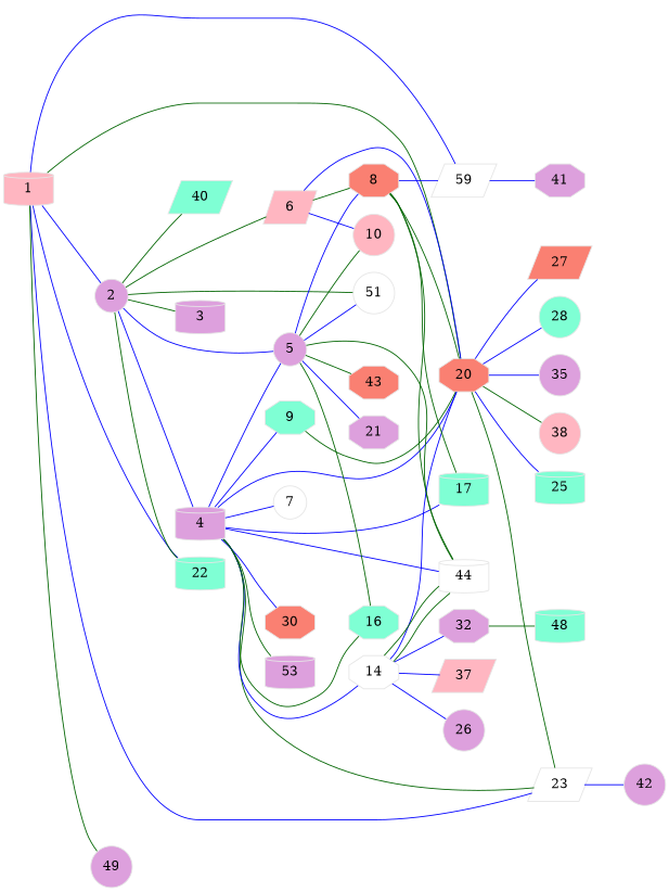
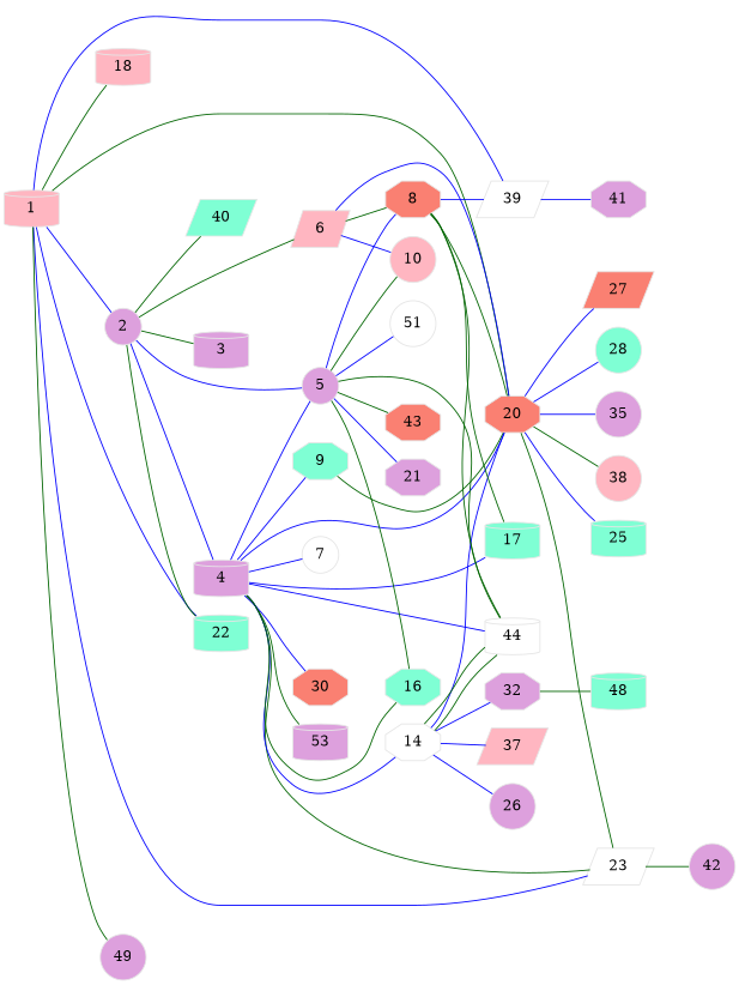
  graph {
    rankdir=LR
    node [color=gray90 fillcolor=plum shape=circle style=filled]
    edge [color=blue]
    1 [fillcolor=lightpink shape=cylinder super="+11"]
    2 [super="+36"]
+   18 [fillcolor=lightpink shape=cylinder]
    20 [fillcolor=salmon shape=octagon super="+24"]
    22 [fillcolor=aquamarine shape=cylinder]
    23 [fillcolor=white shape=parallelogram super="+34"]
-   39 [fillcolor=white shape=parallelogram super="+52" label=59]
+   39 [fillcolor=white shape=parallelogram super="+52"]
    49
    3 [shape=cylinder super="+12"]
    4 [shape=cylinder super="+31"]
    5 [super="+19"]
    6 [fillcolor=lightpink shape=parallelogram super="+29"]
    40 [fillcolor=aquamarine shape=parallelogram]
    51 [fillcolor=white]
    25 [fillcolor=aquamarine shape=cylinder]
    27 [fillcolor=salmon shape=parallelogram]
    28 [fillcolor=aquamarine super="+46"]
    35
    38 [fillcolor=lightpink]
    42 [super="+50"]
    41 [shape=octagon]
    7 [fillcolor=white]
    9 [fillcolor=aquamarine shape=octagon]
    14 [fillcolor=white shape=octagon super="+15"]
    16 [fillcolor=aquamarine shape=octagon]
    17 [fillcolor=aquamarine shape=cylinder]
    30 [fillcolor=salmon shape=octagon]
    44 [fillcolor=white shape=cylinder]
    53 [shape=cylinder]
    8 [fillcolor=salmon shape=octagon super="+45"]
    10 [fillcolor=lightpink super="+13"]
    21 [shape=octagon]
    43 [fillcolor=salmon shape=octagon]
    26 [super="+33"]
    32 [shape=octagon super="+47"]
    37 [fillcolor=lightpink shape=parallelogram]
    48 [fillcolor=aquamarine shape=cylinder]
    1 -- 2
+   1 -- 18 [color=darkgreen]
    1 -- 20 [color=darkgreen weight=2]
    1 -- 22
    1 -- 23
    1 -- 39
    1 -- 49 [color=darkgreen]
    2 -- 22 [color=darkgreen]
    2 -- 3 [color=darkgreen]
    2 -- 4
    2 -- 5
    2 -- 6 [color=darkgreen]
    2 -- 40 [color=darkgreen]
-   2 -- 51 [color=darkgreen]
    20 -- 23 [color=darkgreen]
    20 -- 25
    20 -- 27
    20 -- 28
    20 -- 35
    20 -- 38 [color=darkgreen]
-   23 -- 42
+   23 -- 42 [color=darkgreen]
    39 -- 41
    4 -- 20
    4 -- 23 [color=darkgreen]
    4 -- 5
    4 -- 7
    4 -- 9
    4 -- 14
    4 -- 16 [color=darkgreen]
    4 -- 17
    4 -- 30
    4 -- 44
    4 -- 53 [color=darkgreen]
    5 -- 51
    5 -- 16 [color=darkgreen]
    5 -- 44 [color=darkgreen]
    5 -- 8 [weight=2]
    5 -- 10 [color=darkgreen]
    5 -- 21
    5 -- 43 [color=darkgreen]
    6 -- 20
    6 -- 8 [color=darkgreen]
    6 -- 10
    9 -- 20 [color=darkgreen]
    14 -- 20
    14 -- 44 [color=darkgreen]
    14 -- 44 [color=darkgreen]
    14 -- 26
    14 -- 32
    14 -- 37
    8 -- 20 [color=darkgreen]
    8 -- 39 [weight=2]
    8 -- 17 [color=darkgreen]
    8 -- 44 [color=darkgreen]
    32 -- 48 [color=darkgreen]
  }
